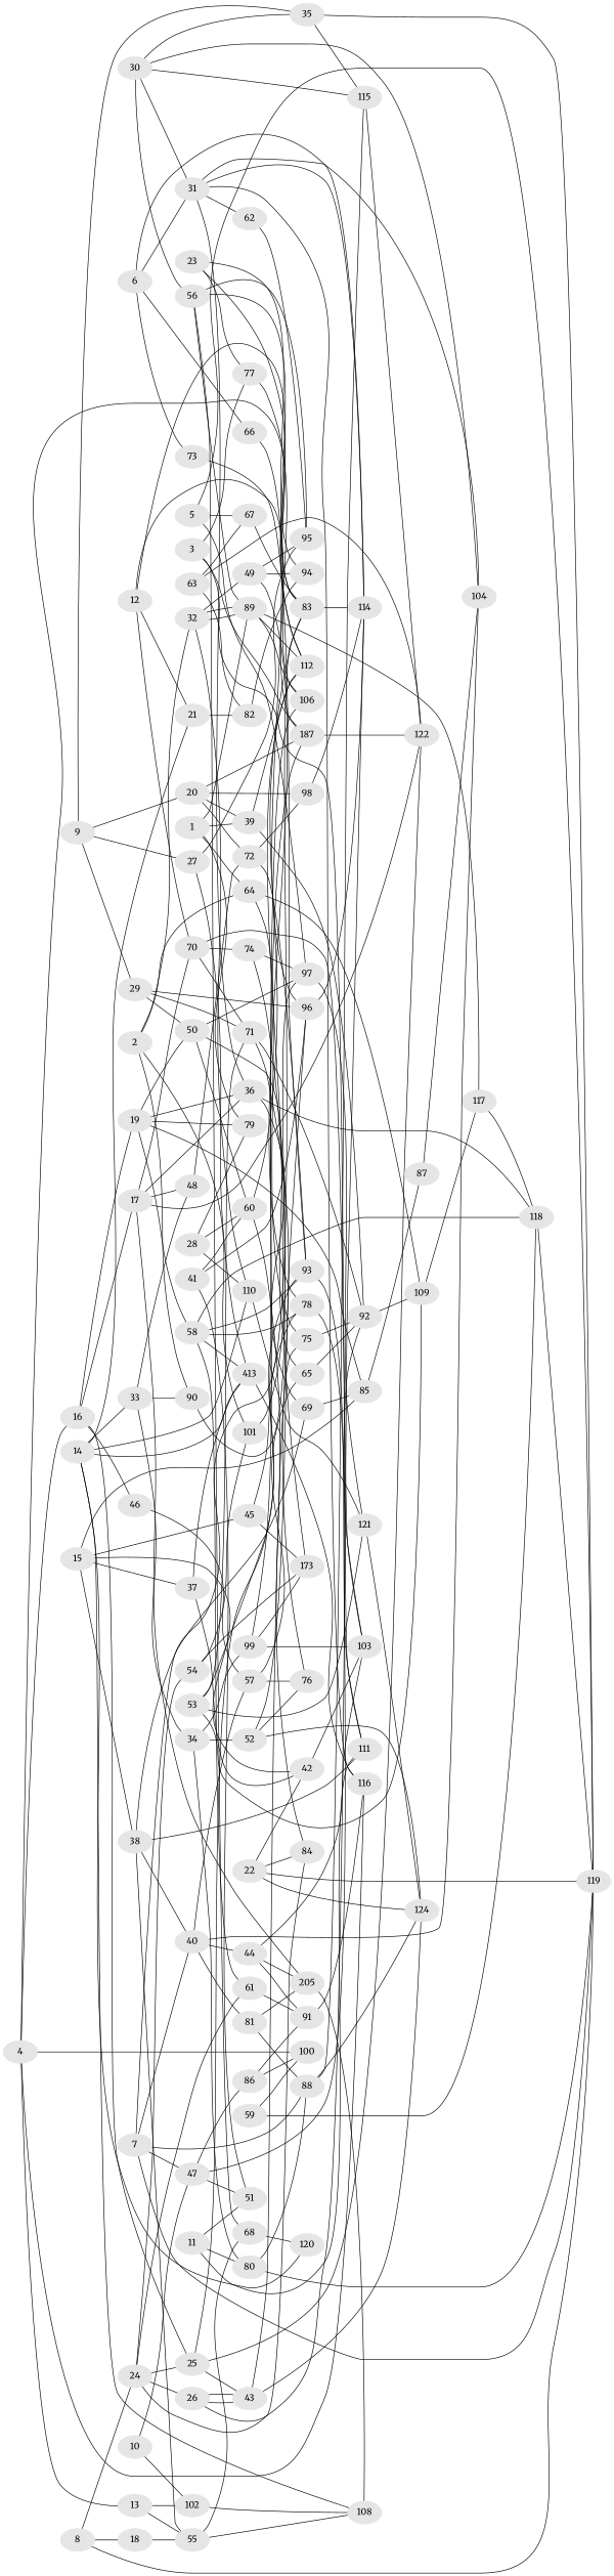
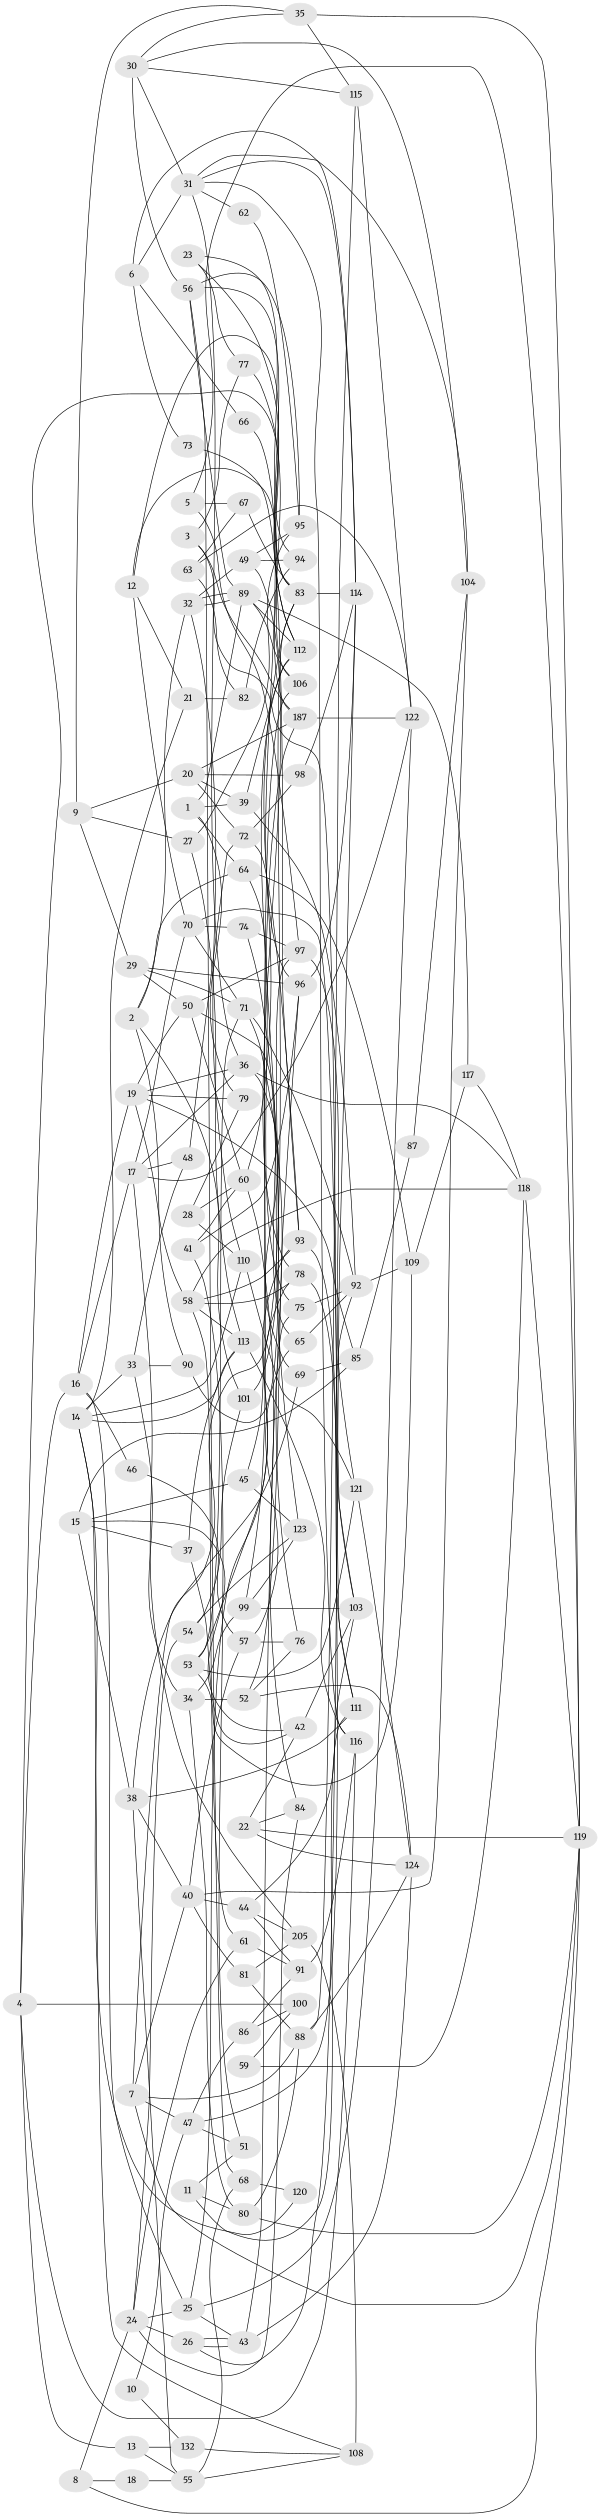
  graph {
    fontname=Merriweather
    rankdir=LR
    node [color=gray90 fontname=Merriweather style=filled]
    edge [fontname=Merriweather]
    1
    39
    64
    79
    89
    112
    92
    75
    109
    106
    117
    2
    32
    90
    101
    110
    49
    97
    3
    77
    n21 [label=187]
    111
    122
    4
    13
    16
    100
    116
-   102
+   102 [label=132]
    55
    17
    19
    25
    46
    5
    67
    119
    83
    121
    6
    31
    66
    73
    114
    36
    104
    62
    96
    93
    7
    40
    47
    88
    44
    57
    81
    51
    86
    124
    115
    8
    18
    24
    84
    26
    54
    61
    9
    20
    27
    29
    35
    72
    98
-   113 [label=413]
+   113
    95
    50
    71
    10
    108
    11
    80
    12
    21
    70
    82
    34
    52
    99
    68
    14
    33
    120
    48
    15
    37
    38
    42
    45
    85
    69
    103
-   123 [label=173]
+   123
    87
    n105 [label=205]
    58
    43
    118
    74
    60
    65
    78
    94
    22
    23
    91
    28
    76
    30
    56
    41
    53
    59
    63
    1 -- 39
    1 -- 64
    1 -- 79
    1 -- 89
    39 -- 112
    39 -- 92
    64 -- 75
    64 -- 109
    89 -- 112
    89 -- 106
    89 -- 117
    92 -- 109
    75 -- 92
    109 -- 117
    117 -- 118
    2 -- 64
    2 -- 32
    2 -- 90
    2 -- 101
    32 -- 89
    32 -- 89
    32 -- 110
    32 -- 49
    90 -- 97
    101 -- 112
    110 -- 121
    49 -- 95
    49 -- 78
    49 -- 94
    97 -- 121
    3 -- 77
    3 -- n21
    3 -- 111
    77 -- 112
    n21 -- 122
    4 -- n21
    4 -- 13
    4 -- 16
    4 -- 100
    4 -- 116
    13 -- 102
    13 -- 55
    16 -- 17
    16 -- 19
    16 -- 25
    16 -- 46
    102 -- 108
    55 -- 108
    55 -- 68
    17 -- 122
    17 -- 36
    17 -- 70
    17 -- 48
    17 -- n105
    19 -- 79
    19 -- 36
    19 -- 50
    19 -- 85
    19 -- 58
    25 -- 122
    25 -- 93
    25 -- 43
    46 -- 57
    5 -- 97
    5 -- 67
    5 -- 119
    67 -- 83
    83 -- 114
    121 -- 124
    6 -- 31
    6 -- 66
    6 -- 73
    6 -- 114
    31 -- 116
    31 -- 114
    31 -- 36
    31 -- 104
    31 -- 62
    66 -- 96
    73 -- 93
    36 -- 69
    36 -- 118
    62 -- 95
    96 -- 114
    93 -- 103
    7 -- 119
    7 -- 83
    7 -- 40
    7 -- 47
    7 -- 88
    40 -- 104
    40 -- 44
    40 -- 57
    40 -- 81
    47 -- 92
    47 -- 51
    47 -- 86
    88 -- 124
    88 -- 115
    44 -- 103
    44 -- n105
    44 -- 91
    57 -- 65
    57 -- 76
    81 -- 88
    81 -- n105
    86 -- 100
    86 -- 91
    115 -- 122
    8 -- 119
    8 -- 18
    8 -- 24
    18 -- 55
    24 -- 25
    24 -- 84
    24 -- 26
    24 -- 54
    24 -- 61
    26 -- 114
    26 -- 43
    26 -- 43
    54 -- 101
    54 -- 123
    61 -- 91
    9 -- 20
    9 -- 27
    9 -- 29
    9 -- 35
    20 -- 39
    20 -- n21
    20 -- 72
    20 -- 98
    27 -- 113
    27 -- 95
    29 -- 96
    29 -- 50
    29 -- 71
    35 -- 119
    35 -- 115
    72 -- 93
    72 -- 98
    98 -- 114
    113 -- 116
    50 -- 97
    50 -- 60
    50 -- 65
    71 -- 92
    71 -- 76
    10 -- 102
    10 -- 47
    11 -- 111
    11 -- 51
    11 -- 80
    80 -- 119
    80 -- 88
    12 -- 106
    12 -- 83
    12 -- 21
    12 -- 70
    21 -- 82
    70 -- 71
    70 -- 103
    70 -- 74
    82 -- 94
    34 -- 80
    34 -- 52
    34 -- 99
    52 -- 96
    52 -- 124
    52 -- 76
    99 -- n21
    99 -- 103
    99 -- 123
    68 -- 120
    14 -- 110
    14 -- 113
    14 -- 108
    14 -- 21
    14 -- 33
    14 -- 120
    33 -- 90
    33 -- 34
    33 -- 48
    48 -- 72
    15 -- 37
    15 -- 38
    15 -- 42
    15 -- 45
    15 -- 85
    37 -- 113
    37 -- 42
    38 -- 111
    38 -- 55
    38 -- 40
    38 -- 69
    42 -- 103
    45 -- 106
    45 -- 123
    85 -- 87
    69 -- 85
    87 -- 104
    n105 -- 108
    58 -- 93
    58 -- 61
    58 -- 113
    58 -- 118
    58 -- 78
    43 -- 75
    43 -- 124
    118 -- 119
    74 -- 97
    74 -- 123
    60 -- 83
    60 -- 84
    65 -- 92
    78 -- 111
    22 -- 119
    22 -- 124
    22 -- 84
    22 -- 42
    23 -- 112
    23 -- 77
    23 -- 94
    91 -- 116
    28 -- 79
    28 -- 110
    28 -- 60
    30 -- 31
    30 -- 104
    30 -- 115
    30 -- 35
    30 -- 56
    56 -- 89
    56 -- 83
    56 -- 95
    56 -- 68
    41 -- 96
    41 -- 51
    41 -- 60
    53 -- 109
    53 -- 121
    53 -- 71
    53 -- 78
    59 -- 100
    59 -- 118
    63 -- 122
    63 -- 67
    63 -- 82
  }
